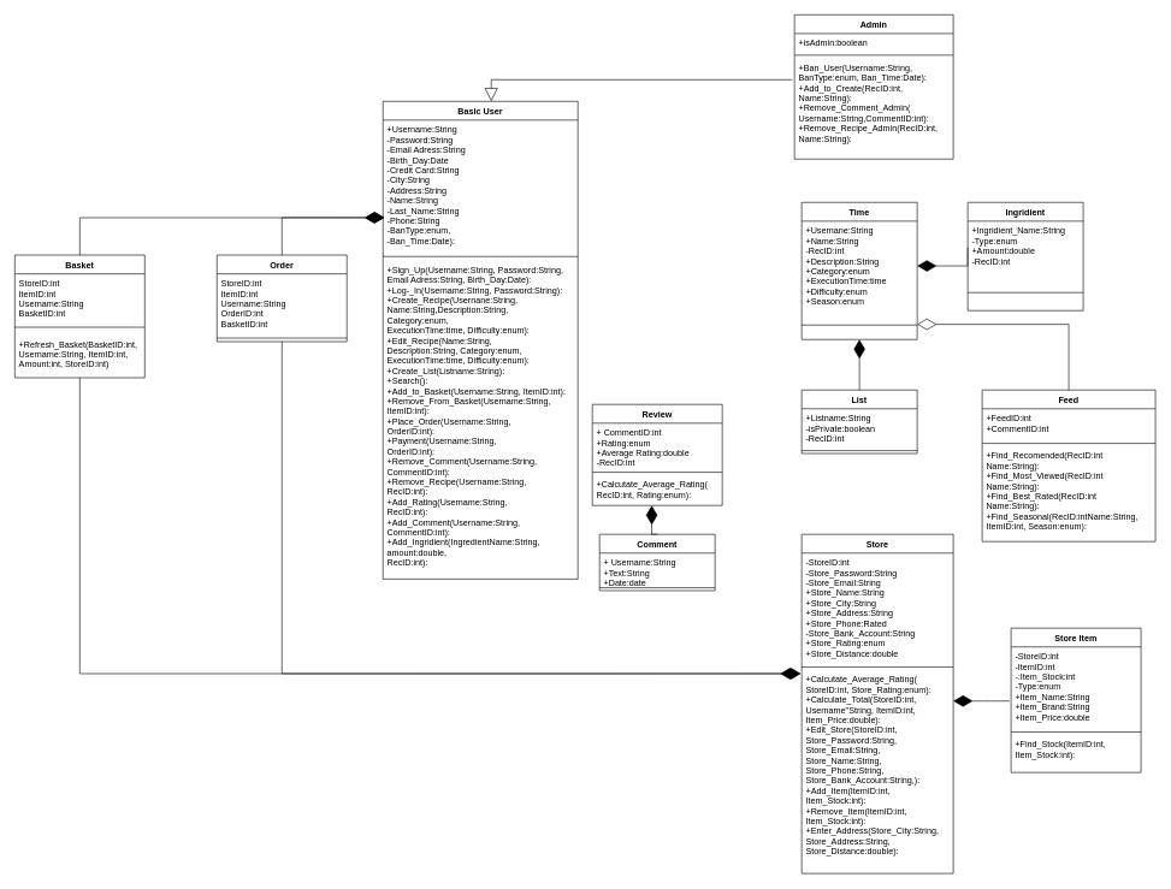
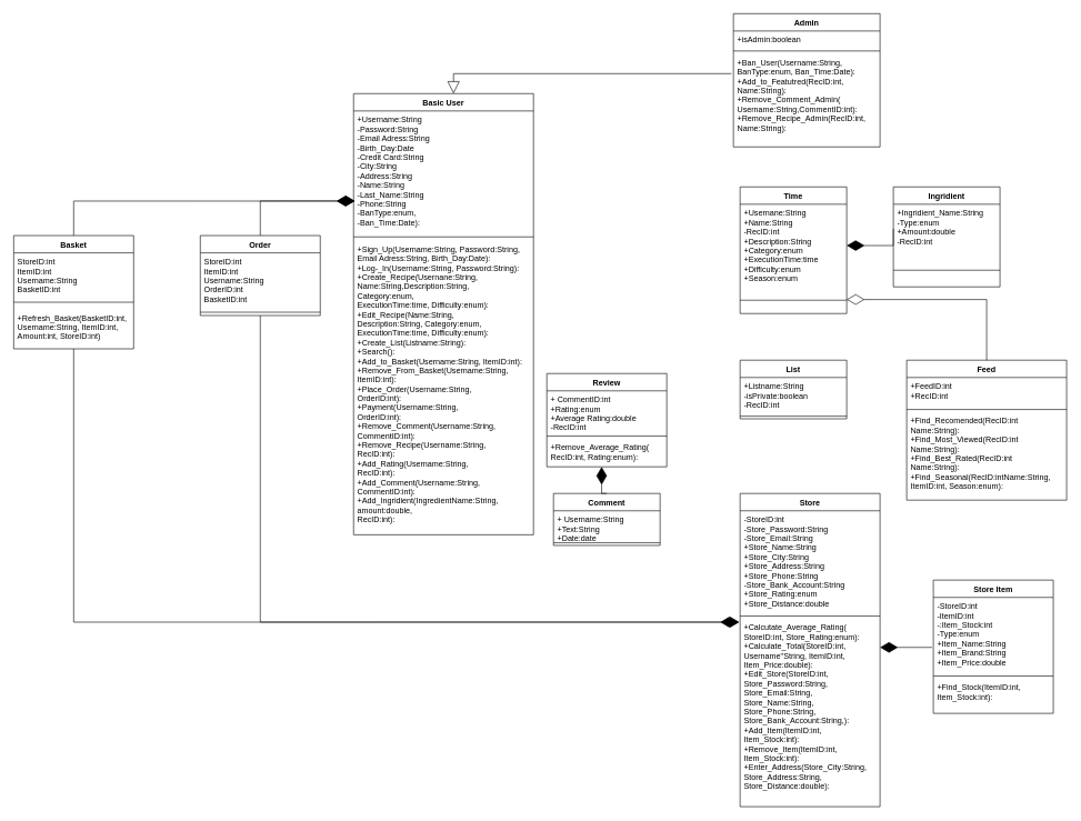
  <mxCell id="0" />
  <mxCell id="1" parent="0" />
  <mxCell id="2" value="Basic User" style="swimlane;fontStyle=1;align=center;verticalAlign=top;childLayout=stackLayout;horizontal=1;startSize=26;horizontalStack=0;resizeParent=1;resizeParentMax=0;resizeLast=0;collapsible=1;marginBottom=0;" parent="1" vertex="1"><mxGeometry x="530" y="140" width="270" height="662" as="geometry" /></mxCell>
  <mxCell id="3" value="+Username:String &#10;-Password:String&#10;-Email Adress:String&#10;-Birth_Day:Date&#10;-Credit Card:String&#10;-City:String&#10;-Address:String&#10;-Name:String&#10;-Last_Name:String&#10;-Phone:String&#10;-BanType:enum, &#10;-Ban_Time:Date):" style="text;strokeColor=none;fillColor=none;align=left;verticalAlign=top;spacingLeft=4;spacingRight=4;overflow=hidden;rotatable=0;points=[[0,0.5],[1,0.5]];portConstraint=eastwest;" parent="2" vertex="1"><mxGeometry y="26" width="270" height="184" as="geometry" /></mxCell>
  <mxCell id="4" value="" style="line;strokeWidth=1;fillColor=none;align=left;verticalAlign=middle;spacingTop=-1;spacingLeft=3;spacingRight=3;rotatable=0;labelPosition=right;points=[];portConstraint=eastwest;" parent="2" vertex="1"><mxGeometry y="210" width="270" height="10" as="geometry" /></mxCell>
  <mxCell id="5" value="+Sign_Up(Username:String, Password:String, &#10;Email Adress:String, Birth_Day:Date):&#10;+Log-_In(Username:String, Password:String):&#10;+Create_Recipe(Usernane:String,&#10;Name:String,Description:String,&#10;Category:enum,&#10;ExecutionTime:time, Difficulty:enum): &#10;+Edit_Recipe(Name:String,&#10;Description:String, Category:enum,&#10;ExecutionTime:time, Difficulty:enum):&#10;+Create_List(Listname:String):&#10;+Search():&#10;+Add_to_Basket(Username:String, ItemID:int):&#10;+Remove_From_Basket(Username:String,&#10;ItemID:int):&#10;+Place_Order(Username:String,&#10;OrderID:int):&#10;+Payment(Username:String,&#10;OrderID:int):&#10;+Remove_Comment(Username:String,&#10;CommentID:int):&#10;+Remove_Recipe(Username:String,&#10;RecID:int):&#10;+Add_Rating(Username:String,&#10;RecID:int):&#10;+Add_Comment(Username:String,&#10;CommentID:int):&#10;+Add_Ingridient(IngredientName:String, &#10;amount:double,&#10;RecID:int):" style="text;strokeColor=none;fillColor=none;align=left;verticalAlign=top;spacingLeft=4;spacingRight=4;overflow=hidden;rotatable=0;points=[[0,0.5],[1,0.5]];portConstraint=eastwest;" parent="2" vertex="1"><mxGeometry y="220" width="270" height="442" as="geometry" /></mxCell>
  <mxCell id="6" value="Admin" style="swimlane;fontStyle=1;align=center;verticalAlign=top;childLayout=stackLayout;horizontal=1;startSize=26;horizontalStack=0;resizeParent=1;resizeParentMax=0;resizeLast=0;collapsible=1;marginBottom=0;" parent="1" vertex="1"><mxGeometry x="1100" y="20" width="220" height="200" as="geometry" /></mxCell>
  <mxCell id="7" value="+isAdmin:boolean" style="text;strokeColor=none;fillColor=none;align=left;verticalAlign=top;spacingLeft=4;spacingRight=4;overflow=hidden;rotatable=0;points=[[0,0.5],[1,0.5]];portConstraint=eastwest;" parent="6" vertex="1"><mxGeometry y="26" width="220" height="26" as="geometry" /></mxCell>
  <mxCell id="8" value="" style="line;strokeWidth=1;fillColor=none;align=left;verticalAlign=middle;spacingTop=-1;spacingLeft=3;spacingRight=3;rotatable=0;labelPosition=right;points=[];portConstraint=eastwest;" parent="6" vertex="1"><mxGeometry y="52" width="220" height="8" as="geometry" /></mxCell>
- <mxCell id="9" value="+Ban_User(Username:String,&#10;BanType:enum, Ban_Time:Date):&#10;+Add_to_Create(RecID:int,&#10;Name:String):&#10;+Remove_Comment_Admin(&#10;Username:String,CommentID:int):&#10;+Remove_Recipe_Admin(RecID:int,&#10;Name:String):" style="text;strokeColor=none;fillColor=none;align=left;verticalAlign=top;spacingLeft=4;spacingRight=4;overflow=hidden;rotatable=0;points=[[0,0.5],[1,0.5]];portConstraint=eastwest;" parent="6" vertex="1"><mxGeometry y="60" width="220" height="140" as="geometry" /></mxCell>
+ <mxCell id="9" value="+Ban_User(Username:String,&#10;BanType:enum, Ban_Time:Date):&#10;+Add_to_Featutred(RecID:int,&#10;Name:String):&#10;+Remove_Comment_Admin(&#10;Username:String,CommentID:int):&#10;+Remove_Recipe_Admin(RecID:int,&#10;Name:String):" style="text;strokeColor=none;fillColor=none;align=left;verticalAlign=top;spacingLeft=4;spacingRight=4;overflow=hidden;rotatable=0;points=[[0,0.5],[1,0.5]];portConstraint=eastwest;" parent="6" vertex="1"><mxGeometry y="60" width="220" height="140" as="geometry" /></mxCell>
  <mxCell id="10" value="" style="endArrow=block;endSize=16;endFill=0;html=1;rounded=0;edgeStyle=orthogonalEdgeStyle;" parent="1" target="2" edge="1"><mxGeometry width="160" relative="1" as="geometry"><mxPoint x="1097" y="110" as="sourcePoint" /><mxPoint x="1020" y="120" as="targetPoint" /><Array as="points"><mxPoint x="1097" y="110" /><mxPoint x="680" y="110" /></Array></mxGeometry></mxCell>
  <mxCell id="11" value="Time" style="swimlane;fontStyle=1;align=center;verticalAlign=top;childLayout=stackLayout;horizontal=1;startSize=26;horizontalStack=0;resizeParent=1;resizeParentMax=0;resizeLast=0;collapsible=1;marginBottom=0;" parent="1" vertex="1"><mxGeometry x="1110" y="280" width="160" height="190" as="geometry" /></mxCell>
  <mxCell id="12" value="+Usernane:String&#10;+Name:String&#10;-RecID:int&#10;+Description:String&#10;+Category:enum&#10;+ExecutionTime:time&#10;+Difficulty:enum&#10;+Season:enum" style="text;strokeColor=none;fillColor=none;align=left;verticalAlign=top;spacingLeft=4;spacingRight=4;overflow=hidden;rotatable=0;points=[[0,0.5],[1,0.5]];portConstraint=eastwest;" parent="11" vertex="1"><mxGeometry y="26" width="160" height="124" as="geometry" /></mxCell>
  <mxCell id="13" value="" style="line;strokeWidth=1;fillColor=none;align=left;verticalAlign=middle;spacingTop=-1;spacingLeft=3;spacingRight=3;rotatable=0;labelPosition=right;points=[];portConstraint=eastwest;" parent="11" vertex="1"><mxGeometry y="150" width="160" height="40" as="geometry" /></mxCell>
  <mxCell id="14" value="Ingridient" style="swimlane;fontStyle=1;align=center;verticalAlign=top;childLayout=stackLayout;horizontal=1;startSize=26;horizontalStack=0;resizeParent=1;resizeParentMax=0;resizeLast=0;collapsible=1;marginBottom=0;" parent="1" vertex="1"><mxGeometry x="1340" y="280" width="160" height="150" as="geometry" /></mxCell>
  <mxCell id="15" value="+Ingridient_Name:String&#10;-Type:enum&#10;+Amount:double&#10;-RecID:int&#10;&#10;" style="text;strokeColor=none;fillColor=none;align=left;verticalAlign=top;spacingLeft=4;spacingRight=4;overflow=hidden;rotatable=0;points=[[0,0.5],[1,0.5]];portConstraint=eastwest;" parent="14" vertex="1"><mxGeometry y="26" width="160" height="74" as="geometry" /></mxCell>
  <mxCell id="16" value="" style="line;strokeWidth=1;fillColor=none;align=left;verticalAlign=middle;spacingTop=-1;spacingLeft=3;spacingRight=3;rotatable=0;labelPosition=right;points=[];portConstraint=eastwest;" parent="14" vertex="1"><mxGeometry y="100" width="160" height="50" as="geometry" /></mxCell>
  <mxCell id="17" value="" style="endArrow=diamondThin;endFill=1;endSize=24;html=1;rounded=0;edgeStyle=orthogonalEdgeStyle;exitX=0;exitY=0.5;exitDx=0;exitDy=0;" parent="1" source="15" target="12" edge="1"><mxGeometry width="160" relative="1" as="geometry"><mxPoint x="1480" y="460" as="sourcePoint" /><mxPoint x="1280" y="350" as="targetPoint" /><Array as="points"><mxPoint x="1340" y="348" /><mxPoint x="1340" y="340" /></Array></mxGeometry></mxCell>
  <mxCell id="18" value="List" style="swimlane;fontStyle=1;align=center;verticalAlign=top;childLayout=stackLayout;horizontal=1;startSize=26;horizontalStack=0;resizeParent=1;resizeParentMax=0;resizeLast=0;collapsible=1;marginBottom=0;" parent="1" vertex="1"><mxGeometry x="1110" y="540" width="160" height="88" as="geometry" /></mxCell>
  <mxCell id="19" value="+Listname:String&#10;-isPrivate:boolean&#10;-RecID:int" style="text;strokeColor=none;fillColor=none;align=left;verticalAlign=top;spacingLeft=4;spacingRight=4;overflow=hidden;rotatable=0;points=[[0,0.5],[1,0.5]];portConstraint=eastwest;" parent="18" vertex="1"><mxGeometry y="26" width="160" height="54" as="geometry" /></mxCell>
  <mxCell id="20" value="" style="line;strokeWidth=1;fillColor=none;align=left;verticalAlign=middle;spacingTop=-1;spacingLeft=3;spacingRight=3;rotatable=0;labelPosition=right;points=[];portConstraint=eastwest;" parent="18" vertex="1"><mxGeometry y="80" width="160" height="8" as="geometry" /></mxCell>
- <mxCell id="21" value="" style="endArrow=diamondThin;endFill=1;endSize=24;html=1;rounded=0;edgeStyle=orthogonalEdgeStyle;exitX=0.5;exitY=0;exitDx=0;exitDy=0;entryX=0.5;entryY=1;entryDx=0;entryDy=0;" parent="1" source="18" target="11" edge="1"><mxGeometry width="160" relative="1" as="geometry"><mxPoint x="1110" y="470" as="sourcePoint" /><mxPoint x="1270" y="470" as="targetPoint" /></mxGeometry></mxCell>
  <mxCell id="22" value="Review" style="swimlane;fontStyle=1;align=center;verticalAlign=top;childLayout=stackLayout;horizontal=1;startSize=26;horizontalStack=0;resizeParent=1;resizeParentMax=0;resizeLast=0;collapsible=1;marginBottom=0;" parent="1" vertex="1"><mxGeometry x="820" y="560" width="180" height="140" as="geometry" /></mxCell>
  <mxCell id="23" value="+ CommentID:int&#10;+Rating:enum&#10;+Average Rating:double&#10;-RecID:int" style="text;strokeColor=none;fillColor=none;align=left;verticalAlign=top;spacingLeft=4;spacingRight=4;overflow=hidden;rotatable=0;points=[[0,0.5],[1,0.5]];portConstraint=eastwest;" parent="22" vertex="1"><mxGeometry y="26" width="180" height="64" as="geometry" /></mxCell>
  <mxCell id="24" value="" style="line;strokeWidth=1;fillColor=none;align=left;verticalAlign=middle;spacingTop=-1;spacingLeft=3;spacingRight=3;rotatable=0;labelPosition=right;points=[];portConstraint=eastwest;" parent="22" vertex="1"><mxGeometry y="90" width="180" height="8" as="geometry" /></mxCell>
- <mxCell id="25" value="+Calcutate_Average_Rating(&#10;RecID:int, Rating:enum):" style="text;strokeColor=none;fillColor=none;align=left;verticalAlign=top;spacingLeft=4;spacingRight=4;overflow=hidden;rotatable=0;points=[[0,0.5],[1,0.5]];portConstraint=eastwest;" parent="22" vertex="1"><mxGeometry y="98" width="180" height="42" as="geometry" /></mxCell>
+ <mxCell id="25" value="+Remove_Average_Rating(&#10;RecID:int, Rating:enum):" style="text;strokeColor=none;fillColor=none;align=left;verticalAlign=top;spacingLeft=4;spacingRight=4;overflow=hidden;rotatable=0;points=[[0,0.5],[1,0.5]];portConstraint=eastwest;" parent="22" vertex="1"><mxGeometry y="98" width="180" height="42" as="geometry" /></mxCell>
  <mxCell id="26" value="Comment" style="swimlane;fontStyle=1;align=center;verticalAlign=top;childLayout=stackLayout;horizontal=1;startSize=26;horizontalStack=0;resizeParent=1;resizeParentMax=0;resizeLast=0;collapsible=1;marginBottom=0;" parent="1" vertex="1"><mxGeometry x="830" y="740" width="160" height="78" as="geometry" /></mxCell>
  <mxCell id="27" value="+ Username:String&#10;+Text:String&#10;+Date:date" style="text;strokeColor=none;fillColor=none;align=left;verticalAlign=top;spacingLeft=4;spacingRight=4;overflow=hidden;rotatable=0;points=[[0,0.5],[1,0.5]];portConstraint=eastwest;" parent="26" vertex="1"><mxGeometry y="26" width="160" height="44" as="geometry" /></mxCell>
  <mxCell id="28" value="" style="line;strokeWidth=1;fillColor=none;align=left;verticalAlign=middle;spacingTop=-1;spacingLeft=3;spacingRight=3;rotatable=0;labelPosition=right;points=[];portConstraint=eastwest;" parent="26" vertex="1"><mxGeometry y="70" width="160" height="8" as="geometry" /></mxCell>
  <mxCell id="29" value="" style="endArrow=diamondThin;endFill=1;endSize=24;html=1;rounded=0;edgeStyle=orthogonalEdgeStyle;exitX=0.5;exitY=0;exitDx=0;exitDy=0;entryX=0.457;entryY=1.003;entryDx=0;entryDy=0;entryPerimeter=0;" parent="1" source="26" target="25" edge="1"><mxGeometry width="160" relative="1" as="geometry"><mxPoint x="850" y="550" as="sourcePoint" /><mxPoint x="900" y="690" as="targetPoint" /><Array as="points"><mxPoint x="902" y="740" /></Array></mxGeometry></mxCell>
  <mxCell id="30" value="Feed" style="swimlane;fontStyle=1;align=center;verticalAlign=top;childLayout=stackLayout;horizontal=1;startSize=26;horizontalStack=0;resizeParent=1;resizeParentMax=0;resizeLast=0;collapsible=1;marginBottom=0;" parent="1" vertex="1"><mxGeometry x="1360" y="540" width="240" height="210" as="geometry" /></mxCell>
- <mxCell id="31" value="+FeedID:int&#10;+CommentID:int" style="text;strokeColor=none;fillColor=none;align=left;verticalAlign=top;spacingLeft=4;spacingRight=4;overflow=hidden;rotatable=0;points=[[0,0.5],[1,0.5]];portConstraint=eastwest;" parent="30" vertex="1"><mxGeometry y="26" width="240" height="44" as="geometry" /></mxCell>
+ <mxCell id="31" value="+FeedID:int&#10;+RecID:int" style="text;strokeColor=none;fillColor=none;align=left;verticalAlign=top;spacingLeft=4;spacingRight=4;overflow=hidden;rotatable=0;points=[[0,0.5],[1,0.5]];portConstraint=eastwest;" parent="30" vertex="1"><mxGeometry y="26" width="240" height="44" as="geometry" /></mxCell>
  <mxCell id="32" value="" style="line;strokeWidth=1;fillColor=none;align=left;verticalAlign=middle;spacingTop=-1;spacingLeft=3;spacingRight=3;rotatable=0;labelPosition=right;points=[];portConstraint=eastwest;" parent="30" vertex="1"><mxGeometry y="70" width="240" height="8" as="geometry" /></mxCell>
  <mxCell id="33" value="+Find_Recomended(RecID:int&#10;Name:String):&#10;+Find_Most_Viewed(RecID:int&#10;Name:String):&#10;+Find_Best_Rated(RecID:int&#10;Name:String):&#10;+Find_Seasonal(RecID:intName:String,&#10;ItemID:int, Season:enum):" style="text;strokeColor=none;fillColor=none;align=left;verticalAlign=top;spacingLeft=4;spacingRight=4;overflow=hidden;rotatable=0;points=[[0,0.5],[1,0.5]];portConstraint=eastwest;" parent="30" vertex="1"><mxGeometry y="78" width="240" height="132" as="geometry" /></mxCell>
  <mxCell id="34" value="" style="endArrow=diamondThin;endFill=0;endSize=24;html=1;exitX=0.5;exitY=0;exitDx=0;exitDy=0;rounded=0;edgeStyle=orthogonalEdgeStyle;entryX=1;entryY=0.475;entryDx=0;entryDy=0;entryPerimeter=0;" parent="1" source="30" target="13" edge="1"><mxGeometry width="160" relative="1" as="geometry"><mxPoint x="1330" y="500" as="sourcePoint" /><mxPoint x="1250" y="450" as="targetPoint" /><Array as="points"><mxPoint x="1480" y="449" /></Array></mxGeometry></mxCell>
  <mxCell id="35" value="Store" style="swimlane;fontStyle=1;align=center;verticalAlign=top;childLayout=stackLayout;horizontal=1;startSize=26;horizontalStack=0;resizeParent=1;resizeParentMax=0;resizeLast=0;collapsible=1;marginBottom=0;" parent="1" vertex="1"><mxGeometry x="1110" y="740" width="210" height="470" as="geometry" /></mxCell>
- <mxCell id="36" value="-StoreID:int&#10;-Store_Password:String&#10;-Store_Email:String&#10;+Store_Name:String&#10;+Store_City:String&#10;+Store_Address:String&#10;+Store_Phone:Rated&#10;-Store_Bank_Account:String&#10;+Store_Rating:enum&#10;+Store_Distance:double" style="text;strokeColor=none;fillColor=none;align=left;verticalAlign=top;spacingLeft=4;spacingRight=4;overflow=hidden;rotatable=0;points=[[0,0.5],[1,0.5]];portConstraint=eastwest;" parent="35" vertex="1"><mxGeometry y="26" width="210" height="154" as="geometry" /></mxCell>
+ <mxCell id="36" value="-StoreID:int&#10;-Store_Password:String&#10;-Store_Email:String&#10;+Store_Name:String&#10;+Store_City:String&#10;+Store_Address:String&#10;+Store_Phone:String&#10;-Store_Bank_Account:String&#10;+Store_Rating:enum&#10;+Store_Distance:double" style="text;strokeColor=none;fillColor=none;align=left;verticalAlign=top;spacingLeft=4;spacingRight=4;overflow=hidden;rotatable=0;points=[[0,0.5],[1,0.5]];portConstraint=eastwest;" parent="35" vertex="1"><mxGeometry y="26" width="210" height="154" as="geometry" /></mxCell>
  <mxCell id="37" value="" style="line;strokeWidth=1;fillColor=none;align=left;verticalAlign=middle;spacingTop=-1;spacingLeft=3;spacingRight=3;rotatable=0;labelPosition=right;points=[];portConstraint=eastwest;" parent="35" vertex="1"><mxGeometry y="180" width="210" height="8" as="geometry" /></mxCell>
  <mxCell id="38" value="+Calcutate_Average_Rating(&#10;StoreID:int, Store_Rating:enum):&#10;+Calculate_Total(StoreID:int,&#10;Username&quot;String, ItemID:int,&#10;Item_Price:double):&#10;+Edit_Store(StoreID:int,&#10;Store_Password:String,&#10;Store_Email:String,&#10;Store_Name:String,&#10;Store_Phone:String,&#10;Store_Bank_Account:String,):&#10;+Add_Item(ItemID:int, &#10;Item_Stock:int):&#10;+Remove_Item(ItemID:int, &#10;Item_Stock:int):&#10;+Enter_Address(Store_City:String,&#10;Store_Address:String,&#10;Store_Distance:double):&#10;" style="text;strokeColor=none;fillColor=none;align=left;verticalAlign=top;spacingLeft=4;spacingRight=4;overflow=hidden;rotatable=0;points=[[0,0.5],[1,0.5]];portConstraint=eastwest;" parent="35" vertex="1"><mxGeometry y="188" width="210" height="282" as="geometry" /></mxCell>
  <mxCell id="39" value="Store Item" style="swimlane;fontStyle=1;align=center;verticalAlign=top;childLayout=stackLayout;horizontal=1;startSize=26;horizontalStack=0;resizeParent=1;resizeParentMax=0;resizeLast=0;collapsible=1;marginBottom=0;" parent="1" vertex="1"><mxGeometry x="1400" y="870" width="180" height="200" as="geometry" /></mxCell>
  <mxCell id="40" value="-StoreID:int&#10;-ItemID:int&#10;-:Item_Stock:int&#10;-Type:enum&#10;+Item_Name:String&#10;+Item_Brand:String&#10;+Item_Price:double" style="text;strokeColor=none;fillColor=none;align=left;verticalAlign=top;spacingLeft=4;spacingRight=4;overflow=hidden;rotatable=0;points=[[0,0.5],[1,0.5]];portConstraint=eastwest;" parent="39" vertex="1"><mxGeometry y="26" width="180" height="114" as="geometry" /></mxCell>
  <mxCell id="41" value="" style="line;strokeWidth=1;fillColor=none;align=left;verticalAlign=middle;spacingTop=-1;spacingLeft=3;spacingRight=3;rotatable=0;labelPosition=right;points=[];portConstraint=eastwest;" parent="39" vertex="1"><mxGeometry y="140" width="180" height="8" as="geometry" /></mxCell>
  <mxCell id="42" value="+Find_Stock(ItemID:int,&#10;Item_Stock:int):&#10;" style="text;strokeColor=none;fillColor=none;align=left;verticalAlign=top;spacingLeft=4;spacingRight=4;overflow=hidden;rotatable=0;points=[[0,0.5],[1,0.5]];portConstraint=eastwest;" parent="39" vertex="1"><mxGeometry y="148" width="180" height="52" as="geometry" /></mxCell>
  <mxCell id="43" value="" style="endArrow=diamondThin;endFill=1;endSize=24;html=1;exitX=-0.011;exitY=0.658;exitDx=0;exitDy=0;exitPerimeter=0;" parent="1" source="40" edge="1"><mxGeometry width="160" relative="1" as="geometry"><mxPoint x="1400" y="848" as="sourcePoint" /><mxPoint x="1320" y="971" as="targetPoint" /><Array as="points"><mxPoint x="1360" y="971" /></Array></mxGeometry></mxCell>
  <mxCell id="44" value="Order" style="swimlane;fontStyle=1;align=center;verticalAlign=top;childLayout=stackLayout;horizontal=1;startSize=26;horizontalStack=0;resizeParent=1;resizeParentMax=0;resizeLast=0;collapsible=1;marginBottom=0;" parent="1" vertex="1"><mxGeometry x="300" y="353" width="180" height="120" as="geometry" /></mxCell>
  <mxCell id="45" value="StoreID:int&#10;ItemID:int&#10;Username:String&#10;OrderID:int&#10;BasketID:int&#10;" style="text;strokeColor=none;fillColor=none;align=left;verticalAlign=top;spacingLeft=4;spacingRight=4;overflow=hidden;rotatable=0;points=[[0,0.5],[1,0.5]];portConstraint=eastwest;" parent="44" vertex="1"><mxGeometry y="26" width="180" height="84" as="geometry" /></mxCell>
  <mxCell id="46" value="" style="line;strokeWidth=1;fillColor=none;align=left;verticalAlign=middle;spacingTop=-1;spacingLeft=3;spacingRight=3;rotatable=0;labelPosition=right;points=[];portConstraint=eastwest;" parent="44" vertex="1"><mxGeometry y="110" width="180" height="10" as="geometry" /></mxCell>
  <mxCell id="47" value="" style="endArrow=diamondThin;endFill=1;endSize=24;html=1;exitX=0.5;exitY=0;exitDx=0;exitDy=0;edgeStyle=orthogonalEdgeStyle;entryX=0.008;entryY=0.734;entryDx=0;entryDy=0;entryPerimeter=0;rounded=0;" parent="1" source="44" target="3" edge="1"><mxGeometry width="160" relative="1" as="geometry"><mxPoint x="360" y="520" as="sourcePoint" /><mxPoint x="540" y="280" as="targetPoint" /><Array as="points"><mxPoint x="390" y="301" /></Array></mxGeometry></mxCell>
  <mxCell id="48" value="" style="endArrow=diamondThin;endFill=1;endSize=24;html=1;exitX=0.5;exitY=1;exitDx=0;exitDy=0;edgeStyle=orthogonalEdgeStyle;entryX=-0.005;entryY=0.018;entryDx=0;entryDy=0;entryPerimeter=0;elbow=vertical;rounded=0;" parent="1" source="44" target="38" edge="1"><mxGeometry width="160" relative="1" as="geometry"><mxPoint x="395.04" y="479.99" as="sourcePoint" /><mxPoint x="1090" y="890" as="targetPoint" /></mxGeometry></mxCell>
  <mxCell id="49" value="Basket" style="swimlane;fontStyle=1;align=center;verticalAlign=top;childLayout=stackLayout;horizontal=1;startSize=26;horizontalStack=0;resizeParent=1;resizeParentMax=0;resizeLast=0;collapsible=1;marginBottom=0;" vertex="1" parent="1"><mxGeometry x="20" y="353" width="180" height="170" as="geometry" /></mxCell>
  <mxCell id="50" value="StoreID:int&#10;ItemID:int&#10;Username:String&#10;BasketID:int" style="text;strokeColor=none;fillColor=none;align=left;verticalAlign=top;spacingLeft=4;spacingRight=4;overflow=hidden;rotatable=0;points=[[0,0.5],[1,0.5]];portConstraint=eastwest;" vertex="1" parent="49"><mxGeometry y="26" width="180" height="64" as="geometry" /></mxCell>
  <mxCell id="51" value="" style="line;strokeWidth=1;fillColor=none;align=left;verticalAlign=middle;spacingTop=-1;spacingLeft=3;spacingRight=3;rotatable=0;labelPosition=right;points=[];portConstraint=eastwest;" vertex="1" parent="49"><mxGeometry y="90" width="180" height="20" as="geometry" /></mxCell>
  <mxCell id="52" value="+Refresh_Basket(BasketID:int,&#10;Username:String, ItemID:int,&#10;Amount:int, StoreID:int)" style="text;strokeColor=none;fillColor=none;align=left;verticalAlign=top;spacingLeft=4;spacingRight=4;overflow=hidden;rotatable=0;points=[[0,0.5],[1,0.5]];portConstraint=eastwest;" vertex="1" parent="49"><mxGeometry y="110" width="180" height="60" as="geometry" /></mxCell>
  <mxCell id="53" value="" style="endArrow=diamondThin;endFill=1;endSize=24;html=1;strokeColor=#000000;exitX=0.5;exitY=0;exitDx=0;exitDy=0;entryX=0.005;entryY=0.735;entryDx=0;entryDy=0;entryPerimeter=0;edgeStyle=orthogonalEdgeStyle;rounded=0;" edge="1" parent="1" source="49" target="3"><mxGeometry width="160" relative="1" as="geometry"><mxPoint x="100" y="280" as="sourcePoint" /><mxPoint x="260" y="280" as="targetPoint" /></mxGeometry></mxCell>
  <mxCell id="54" value="" style="endArrow=diamondThin;endFill=1;endSize=24;html=1;exitX=0.5;exitY=1;exitDx=0;exitDy=0;edgeStyle=orthogonalEdgeStyle;entryX=-0.014;entryY=0.018;entryDx=0;entryDy=0;entryPerimeter=0;elbow=vertical;rounded=0;" edge="1" parent="1" source="49" target="38"><mxGeometry width="160" relative="1" as="geometry"><mxPoint x="60" y="530" as="sourcePoint" /><mxPoint x="777.9" y="943.89" as="targetPoint" /><Array as="points"><mxPoint x="110" y="933" /></Array></mxGeometry></mxCell>
